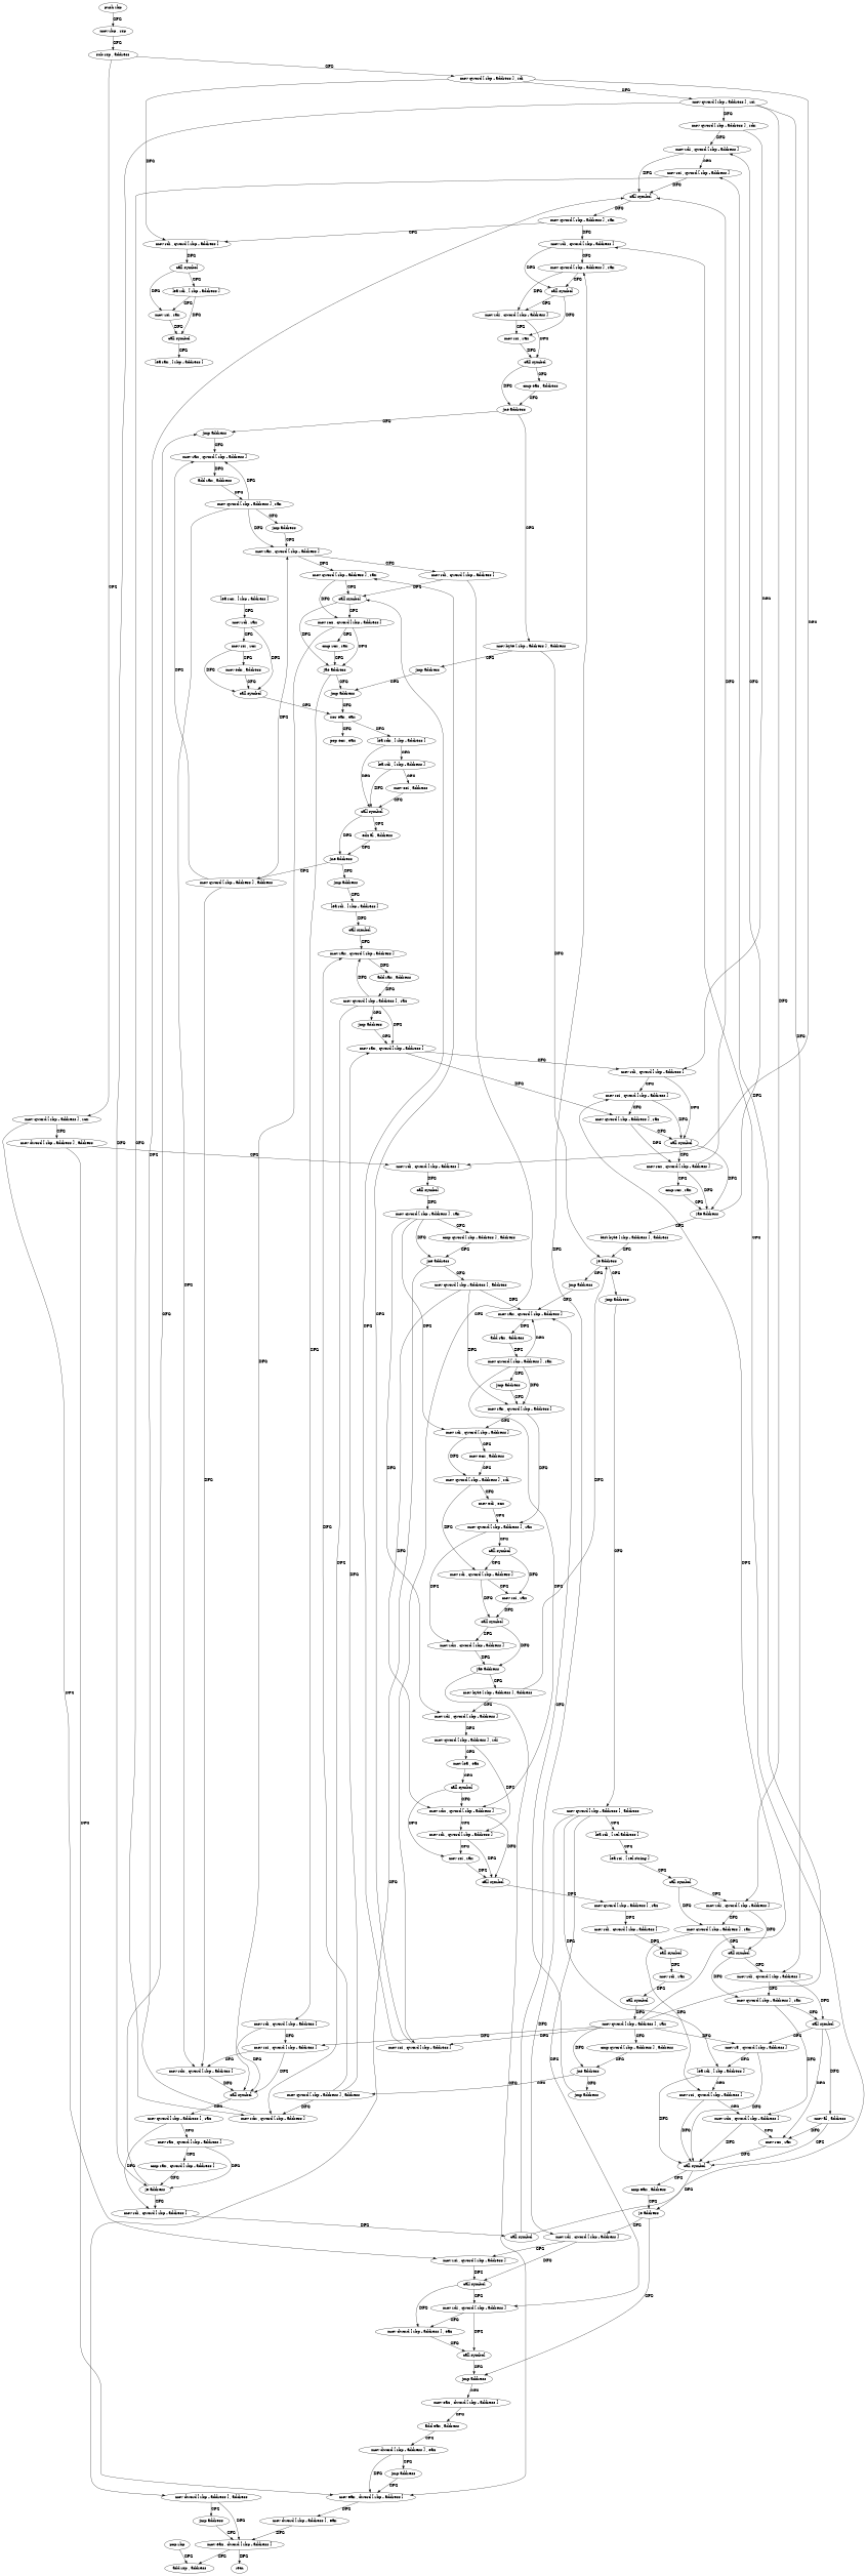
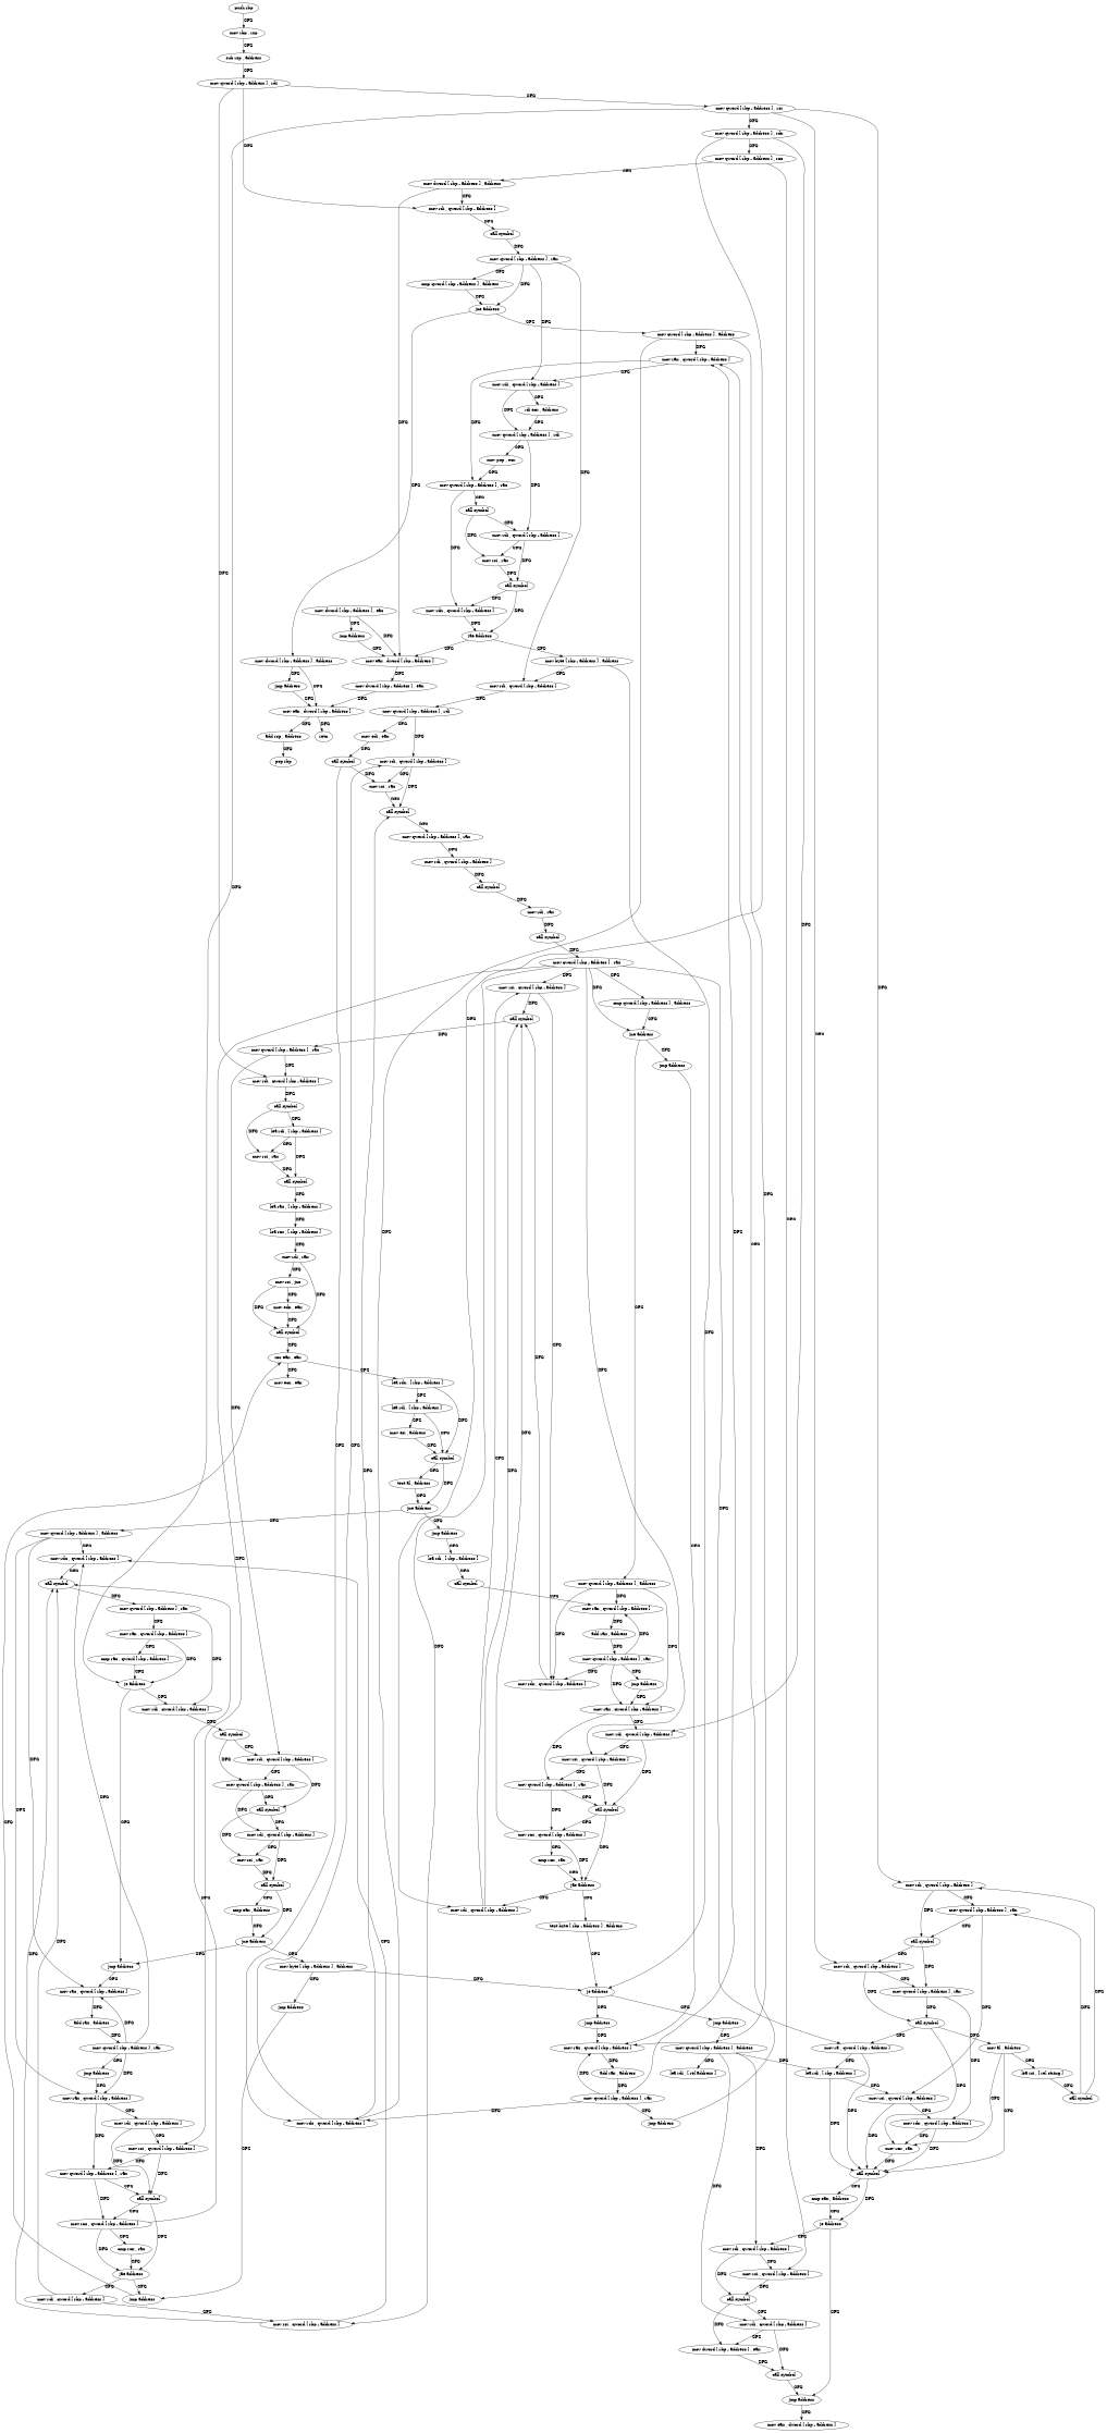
  digraph {
    n1 [label="push rbp"]
    n2 [label="mov rbp , rsp"]
    n3 [label="sub rsp , address"]
    n4 [label="mov qword [ rbp - address ] , rdi"]
    n5 [label="mov qword [ rbp - address ] , rsi"]
    n6 [label="mov rdi , qword [ rbp - address ]"]
    n7 [label="mov rdi , qword [ rbp - address ]"]
    n8 [label="mov qword [ rbp - address ] , rdx"]
    n9 [label="mov rdi , qword [ rbp - address ]"]
    n10 [label="mov rdi , qword [ rbp - address ]"]
    n11 [label="je address"]
    n12 [label="call symbol"]
    n13 [label="call symbol"]
    n14 [label="mov qword [ rbp - address ] , rcx"]
    n15 [label="mov rdi , qword [ rbp - address ]"]
    n16 [label="mov rdi , qword [ rbp - address ]"]
    n17 [label="mov qword [ rbp - address ] , rax"]
    n18 [label="call symbol"]
    n19 [label="mov qword [ rbp - address ] , rax"]
    n20 [label="call symbol"]
    n21 [label="mov rdi , qword [ rbp - address ]"]
    n22 [label="jmp address"]
    n23 [label="mov dword [ rbp - address ] , address"]
    n24 [label="mov rsi , qword [ rbp - address ]"]
    n25 [label="mov rsi , qword [ rbp - address ]"]
    n26 [label="call symbol"]
    n27 [label="mov rsi , qword [ rbp - address ]"]
    n28 [label="call symbol"]
    n29 [label="mov eax , dword [ rbp - address ]"]
    n30 [label="call symbol"]
    n31 [label="mov dword [ rbp - address ] , eax"]
    n32 [label="mov qword [ rbp - address ] , rax"]
    n33 [label="cmp qword [ rbp - address ] , address"]
    n34 [label="jne address"]
    n35 [label="mov rdi , qword [ rbp - address ]"]
    n36 [label="mov rdi , qword [ rbp - address ]"]
    n37 [label="mov qword [ rbp - address ] , address"]
    n38 [label="mov dword [ rbp - address ] , address"]
    n39 [label="mov qword [ rbp - address ] , rdi"]
-   n40 [label="mov ecx , address"]
+   n40 [label="rdi ecx , address"]
    n41 [label="mov qword [ rbp - address ] , rdi"]
    n42 [label="mov rax , qword [ rbp - address ]"]
    n43 [label="mov rdx , qword [ rbp - address ]"]
    n44 [label="mov rax , qword [ rbp - address ]"]
    n45 [label="jmp address"]
    n46 [label="mov eax , dword [ rbp - address ]"]
    n47 [label="mov qword [ rbp - address ] , rax"]
    n48 [label="mov rdi , qword [ rbp - address ]"]
    n49 [label="call symbol"]
    n50 [label="add rax , address"]
    n51 [label="add rsp , address"]
    n52 [label=retn]
    n53 [label="call symbol"]
    n54 [label="mov rdx , qword [ rbp - address ]"]
    n55 [label="pop rbp"]
    n56 [label="mov byte [ rbp - address ] , address"]
    n57 [label="je address"]
    n58 [label="jmp address"]
    n59 [label="jmp address"]
-   n60 [label="mov lea , eax"]
+   n60 [label="mov edi , eax"]
    n61 [label="call symbol"]
    n62 [label="mov rsi , rax"]
    n63 [label="mov qword [ rbp - address ] , rax"]
    n64 [label="mov rdi , qword [ rbp - address ]"]
    n65 [label="call symbol"]
    n66 [label="mov rdi , rax"]
    n67 [label="call symbol"]
    n68 [label="mov qword [ rbp - address ] , rax"]
    n69 [label="cmp qword [ rbp - address ] , address"]
    n70 [label="jne address"]
    n71 [label="mov r8 , qword [ rbp - address ]"]
    n72 [label="mov rsi , qword [ rbp - address ]"]
    n73 [label="mov rsi , qword [ rbp - address ]"]
    n74 [label="mov qword [ rbp - address ] , address"]
    n75 [label="jmp address"]
    n76 [label="mov rdx , qword [ rbp - address ]"]
    n77 [label="lea rdi , [ rbp - address ]"]
    n78 [label="call symbol"]
    n79 [label="mov rdx , qword [ rbp - address ]"]
    n80 [label="call symbol"]
    n81 [label="mov qword [ rbp - address ] , rax"]
    n82 [label="mov qword [ rbp - address ] , rax"]
    n83 [label="call symbol"]
    n84 [label="mov rax , qword [ rbp - address ]"]
    n85 [label="mov rax , qword [ rbp - address ]"]
    n86 [label="add rax , address"]
    n87 [label="mov rcx , qword [ rbp - address ]"]
    n88 [label="mov qword [ rbp - address ] , rax"]
    n89 [label="test byte [ rbp - address ] , address"]
    n90 [label="mov qword [ rbp - address ] , address"]
    n91 [label="lea rdi , [ rel address ]"]
    n92 [label="mov rdi , qword [ rbp - address ]"]
    n93 [label="mov rdi , qword [ rbp - address ]"]
    n94 [label="mov qword [ rbp - address ] , rax"]
    n95 [label="mov rdi , qword [ rbp - address ]"]
    n96 [label="mov qword [ rbp - address ] , rax"]
    n97 [label="call symbol"]
    n98 [label="lea rdi , [ rbp - address ]"]
    n99 [label="mov rsi , rax"]
    n100 [label="call symbol"]
    n101 [label="lea rax , [ rbp - address ]"]
    n102 [label="lea rcx , [ rbp - address ]"]
    n103 [label="mov rdi , rax"]
-   n104 [label="mov rsi , rcx"]
+   n104 [label="mov rsi , jne"]
    n105 [label="call symbol"]
-   n106 [label="mov edx , address"]
+   n106 [label="mov edx , eax"]
    n107 [label="xor eax , eax"]
-   n108 [label="pop ecx , eax"]
+   n108 [label="mov ecx , eax"]
    n109 [label="lea rdx , [ rbp - address ]"]
    n110 [label="jmp address"]
    n111 [label="lea rsi , [ rel string ]"]
    n112 [label="mov rsi , qword [ rbp - address ]"]
    n113 [label="mov dword [ rbp - address ] , eax"]
    n114 [label="call symbol"]
    n115 [label="mov qword [ rbp - address ] , address"]
    n116 [label="mov rax , qword [ rbp - address ]"]
    n117 [label="mov rax , qword [ rbp - address ]"]
    n118 [label="mov rdi , qword [ rbp - address ]"]
    n119 [label="add rax , address"]
    n120 [label="mov rcx , qword [ rbp - address ]"]
    n121 [label="jmp address"]
    n122 [label="lea rdi , [ rbp - address ]"]
    n123 [label="call symbol"]
-   n124 [label="mov edi , ecx"]
+   n124 [label="mov pop , ecx"]
    n125 [label="mov rdi , qword [ rbp - address ]"]
    n126 [label="mov rsi , rax"]
    n127 [label="call symbol"]
    n128 [label="jae address"]
    n129 [label="call symbol"]
    n130 [label="mov rdx , qword [ rbp - address ]"]
    n131 [label="mov rcx , rax"]
    n132 [label="mov al , address"]
    n133 [label="cmp eax , address"]
    n134 [label="je address"]
    n135 [label="jmp address"]
    n136 [label="mov eax , dword [ rbp - address ]"]
-   n137 [label="add eax , address"]
    n138 [label="jmp address"]
    n139 [label="mov rdi , qword [ rbp - address ]"]
    n140 [label="mov qword [ rbp - address ] , rax"]
    n141 [label="mov rax , qword [ rbp - address ]"]
    n142 [label="cmp rax , qword [ rbp - address ]"]
    n143 [label="call symbol"]
    n144 [label="mov qword [ rbp - address ] , rax"]
    n145 [label="jmp address"]
    n146 [label="mov dword [ rbp - address ] , eax"]
    n147 [label="lea rdi , [ rbp - address ]"]
    n148 [label="call symbol"]
    n149 [label="mov esi , address"]
-   n150 [label="edx al , address"]
+   n150 [label="test al , address"]
    n151 [label="jne address"]
    n152 [label="mov qword [ rbp - address ] , rax"]
    n153 [label="mov rdi , qword [ rbp - address ]"]
    n154 [label="mov rsi , rax"]
    n155 [label="call symbol"]
    n156 [label="cmp eax , address"]
    n157 [label="jne address"]
    n158 [label="mov byte [ rbp - address ] , address"]
    n159 [label="jmp address"]
    n160 [label="jae address"]
    n161 [label="cmp rcx , rax"]
    n162 [label="jmp address"]
    n163 [label="jmp address"]
    n164 [label="jae address"]
    n165 [label="cmp rcx , rax"]
    n1 -> n2 [label=CFG]
    n2 -> n3 [label=CFG]
    n3 -> n4 [label=CFG]
    n4 -> n5 [label=CFG]
    n4 -> n6 [label=DFG]
    n4 -> n7 [label=DFG]
-   n5 -> n8 [label=DFG]
+   n5 -> n8 [label=CFG]
    n5 -> n9 [label=DFG]
    n5 -> n10 [label=DFG]
    n5 -> n11 [label=DFG]
    n6 -> n12 [label=DFG]
    n7 -> n13 [label=DFG]
-   n3 -> n14 [label=CFG]
+   n8 -> n14 [label=CFG]
    n8 -> n15 [label=DFG]
    n8 -> n16 [label=DFG]
    n9 -> n17 [label=CFG]
    n9 -> n18 [label=DFG]
    n10 -> n19 [label=CFG]
    n10 -> n20 [label=DFG]
    n11 -> n21 [label=CFG]
    n11 -> n22 [label=CFG]
    n12 -> n32 [label=DFG]
    n13 -> n98 [label=CFG]
    n13 -> n99 [label=DFG]
    n14 -> n23 [label=CFG]
    n14 -> n24 [label=DFG]
    n15 -> n25 [label=CFG]
    n15 -> n26 [label=DFG]
    n16 -> n27 [label=CFG]
    n16 -> n28 [label=DFG]
    n17 -> n18 [label=CFG]
    n17 -> n112 [label=DFG]
    n18 -> n10 [label=CFG]
    n18 -> n19 [label=DFG]
    n19 -> n20 [label=CFG]
    n19 -> n130 [label=DFG]
    n20 -> n71 [label=CFG]
    n20 -> n131 [label=DFG]
    n20 -> n132 [label=DFG]
    n21 -> n143 [label=DFG]
    n22 -> n117 [label=CFG]
    n23 -> n6 [label=CFG]
    n23 -> n29 [label=DFG]
    n24 -> n30 [label=DFG]
    n25 -> n26 [label=DFG]
    n25 -> n76 [label=CFG]
    n26 -> n94 [label=DFG]
    n27 -> n28 [label=DFG]
    n27 -> n81 [label=CFG]
    n28 -> n87 [label=CFG]
    n28 -> n160 [label=DFG]
    n29 -> n31 [label=DFG]
    n30 -> n93 [label=CFG]
    n30 -> n113 [label=DFG]
    n31 -> n46 [label=DFG]
    n32 -> n33 [label=CFG]
    n32 -> n34 [label=DFG]
    n32 -> n35 [label=DFG]
    n32 -> n36 [label=DFG]
    n33 -> n34 [label=CFG]
    n34 -> n37 [label=CFG]
    n34 -> n38 [label=CFG]
    n35 -> n39 [label=DFG]
    n36 -> n40 [label=CFG]
    n36 -> n41 [label=DFG]
    n37 -> n42 [label=DFG]
    n37 -> n43 [label=DFG]
    n37 -> n44 [label=DFG]
    n38 -> n45 [label=CFG]
    n38 -> n46 [label=DFG]
    n39 -> n48 [label=DFG]
    n39 -> n60 [label=CFG]
    n40 -> n41 [label=CFG]
    n41 -> n124 [label=CFG]
    n41 -> n125 [label=DFG]
    n42 -> n36 [label=CFG]
    n42 -> n47 [label=DFG]
    n43 -> n48 [label=CFG]
    n43 -> n49 [label=DFG]
    n44 -> n50 [label=DFG]
    n45 -> n46 [label=CFG]
    n46 -> n51 [label=CFG]
    n46 -> n52 [label=DFG]
    n47 -> n53 [label=CFG]
    n47 -> n54 [label=DFG]
    n48 -> n49 [label=DFG]
    n48 -> n62 [label=CFG]
    n49 -> n63 [label=DFG]
    n50 -> n88 [label=DFG]
-   n55 -> n51 [label=CFG]
+   n51 -> n55 [label=CFG]
    n53 -> n125 [label=CFG]
    n53 -> n126 [label=DFG]
    n54 -> n128 [label=DFG]
    n56 -> n35 [label=CFG]
    n56 -> n57 [label=DFG]
    n57 -> n58 [label=CFG]
    n57 -> n59 [label=CFG]
    n58 -> n44 [label=CFG]
    n59 -> n90 [label=CFG]
    n60 -> n61 [label=CFG]
    n61 -> n43 [label=CFG]
    n61 -> n62 [label=DFG]
    n62 -> n49 [label=DFG]
    n63 -> n64 [label=DFG]
    n64 -> n65 [label=DFG]
    n65 -> n66 [label=DFG]
    n66 -> n67 [label=DFG]
    n67 -> n68 [label=DFG]
    n68 -> n25 [label=DFG]
    n68 -> n27 [label=DFG]
    n68 -> n69 [label=CFG]
    n68 -> n70 [label=DFG]
    n68 -> n71 [label=DFG]
    n68 -> n72 [label=DFG]
    n68 -> n73 [label=DFG]
    n69 -> n70 [label=CFG]
    n70 -> n74 [label=CFG]
    n70 -> n75 [label=CFG]
    n71 -> n77 [label=CFG]
    n71 -> n78 [label=DFG]
    n72 -> n79 [label=CFG]
    n72 -> n80 [label=DFG]
    n73 -> n82 [label=CFG]
    n73 -> n83 [label=DFG]
    n74 -> n76 [label=DFG]
    n74 -> n84 [label=DFG]
    n74 -> n85 [label=DFG]
    n75 -> n44 [label=CFG]
    n76 -> n26 [label=DFG]
    n77 -> n78 [label=DFG]
    n77 -> n112 [label=CFG]
    n78 -> n133 [label=CFG]
    n78 -> n134 [label=DFG]
    n79 -> n80 [label=DFG]
    n80 -> n140 [label=DFG]
    n81 -> n28 [label=CFG]
    n81 -> n87 [label=DFG]
    n82 -> n83 [label=CFG]
    n82 -> n120 [label=DFG]
    n83 -> n120 [label=CFG]
    n83 -> n164 [label=DFG]
    n84 -> n16 [label=CFG]
    n84 -> n81 [label=DFG]
    n85 -> n86 [label=DFG]
    n86 -> n144 [label=DFG]
    n87 -> n26 [label=DFG]
    n87 -> n160 [label=DFG]
    n87 -> n161 [label=CFG]
    n88 -> n42 [label=DFG]
    n88 -> n43 [label=DFG]
    n88 -> n44 [label=DFG]
    n88 -> n110 [label=CFG]
    n89 -> n57 [label=CFG]
    n90 -> n77 [label=DFG]
    n90 -> n91 [label=CFG]
    n90 -> n92 [label=DFG]
    n90 -> n93 [label=DFG]
-   n91 -> n111 [label=CFG]
+   n132 -> n111 [label=CFG]
    n92 -> n24 [label=CFG]
    n92 -> n30 [label=DFG]
    n93 -> n113 [label=CFG]
    n93 -> n114 [label=DFG]
    n94 -> n7 [label=CFG]
    n94 -> n95 [label=DFG]
    n95 -> n96 [label=CFG]
    n95 -> n97 [label=DFG]
    n96 -> n97 [label=CFG]
    n96 -> n153 [label=DFG]
    n97 -> n153 [label=CFG]
    n97 -> n154 [label=DFG]
    n98 -> n99 [label=CFG]
    n98 -> n100 [label=DFG]
    n99 -> n100 [label=DFG]
    n100 -> n101 [label=CFG]
+   n101 -> n102 [label=CFG]
    n102 -> n103 [label=CFG]
    n103 -> n104 [label=CFG]
    n103 -> n105 [label=DFG]
    n104 -> n105 [label=DFG]
    n104 -> n106 [label=CFG]
    n105 -> n107 [label=CFG]
    n106 -> n105 [label=CFG]
    n107 -> n108 [label=CFG]
    n107 -> n109 [label=CFG]
    n109 -> n147 [label=CFG]
    n109 -> n148 [label=DFG]
    n110 -> n42 [label=CFG]
    n111 -> n129 [label=CFG]
    n112 -> n78 [label=DFG]
    n112 -> n130 [label=CFG]
    n113 -> n114 [label=CFG]
    n114 -> n135 [label=CFG]
    n115 -> n79 [label=DFG]
    n115 -> n116 [label=DFG]
    n115 -> n117 [label=DFG]
    n116 -> n82 [label=DFG]
    n116 -> n118 [label=CFG]
    n117 -> n119 [label=DFG]
    n118 -> n73 [label=CFG]
    n118 -> n83 [label=DFG]
    n119 -> n152 [label=DFG]
    n120 -> n80 [label=DFG]
    n120 -> n164 [label=DFG]
    n120 -> n165 [label=CFG]
    n121 -> n122 [label=CFG]
    n122 -> n123 [label=DFG]
    n123 -> n85 [label=CFG]
    n124 -> n47 [label=CFG]
    n125 -> n126 [label=CFG]
    n125 -> n127 [label=DFG]
    n126 -> n127 [label=DFG]
    n127 -> n54 [label=CFG]
    n127 -> n128 [label=DFG]
    n128 -> n29 [label=CFG]
    n128 -> n56 [label=CFG]
    n129 -> n9 [label=CFG]
    n129 -> n17 [label=DFG]
    n130 -> n78 [label=DFG]
    n130 -> n131 [label=CFG]
    n131 -> n78 [label=DFG]
    n132 -> n78 [label=CFG]
-   n132 -> n131 [label=DFG]
+   n132 -> n131 [label=CFG]
    n133 -> n134 [label=CFG]
    n134 -> n92 [label=CFG]
    n134 -> n135 [label=CFG]
    n135 -> n136 [label=CFG]
-   n136 -> n137 [label=CFG]
-   n137 -> n146 [label=CFG]
    n138 -> n107 [label=CFG]
    n139 -> n72 [label=CFG]
    n139 -> n80 [label=DFG]
    n140 -> n21 [label=DFG]
    n140 -> n141 [label=CFG]
    n141 -> n11 [label=DFG]
    n141 -> n142 [label=CFG]
    n142 -> n11 [label=CFG]
    n143 -> n95 [label=CFG]
    n143 -> n96 [label=DFG]
    n144 -> n76 [label=DFG]
    n144 -> n84 [label=DFG]
    n144 -> n85 [label=DFG]
    n144 -> n145 [label=CFG]
    n145 -> n84 [label=CFG]
    n146 -> n29 [label=DFG]
    n146 -> n162 [label=CFG]
    n147 -> n148 [label=DFG]
    n147 -> n149 [label=CFG]
    n148 -> n150 [label=CFG]
    n148 -> n151 [label=DFG]
    n149 -> n148 [label=CFG]
    n150 -> n151 [label=CFG]
    n151 -> n115 [label=CFG]
    n151 -> n121 [label=CFG]
    n152 -> n79 [label=DFG]
    n152 -> n116 [label=DFG]
    n152 -> n117 [label=DFG]
    n152 -> n163 [label=CFG]
    n153 -> n154 [label=CFG]
    n153 -> n155 [label=DFG]
    n154 -> n155 [label=DFG]
    n155 -> n156 [label=CFG]
    n155 -> n157 [label=DFG]
    n156 -> n157 [label=CFG]
    n157 -> n22 [label=CFG]
    n157 -> n158 [label=CFG]
    n158 -> n57 [label=DFG]
    n158 -> n159 [label=CFG]
    n159 -> n138 [label=CFG]
    n160 -> n15 [label=CFG]
    n160 -> n89 [label=CFG]
    n161 -> n160 [label=CFG]
    n162 -> n29 [label=CFG]
    n163 -> n116 [label=CFG]
    n164 -> n138 [label=CFG]
    n164 -> n139 [label=CFG]
    n165 -> n164 [label=CFG]
  }
